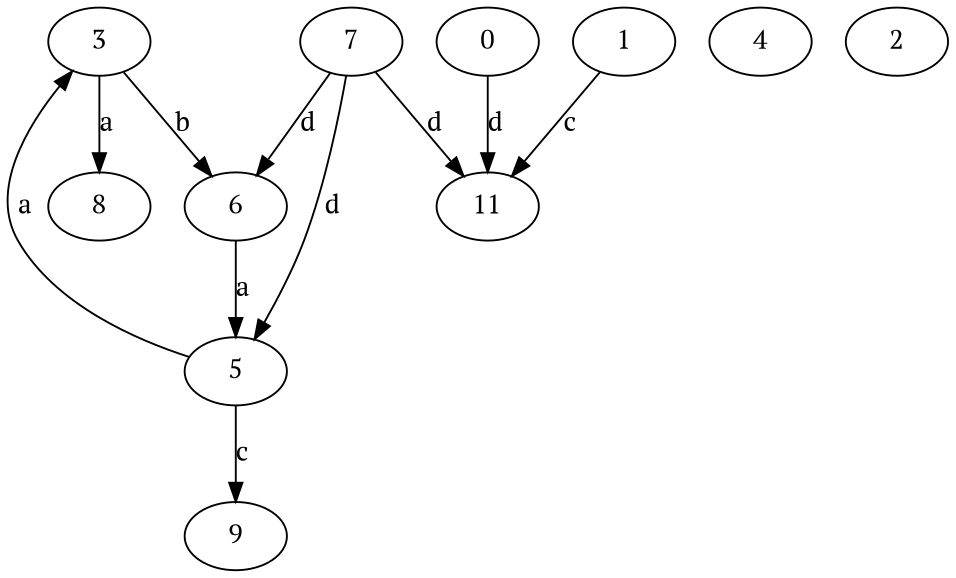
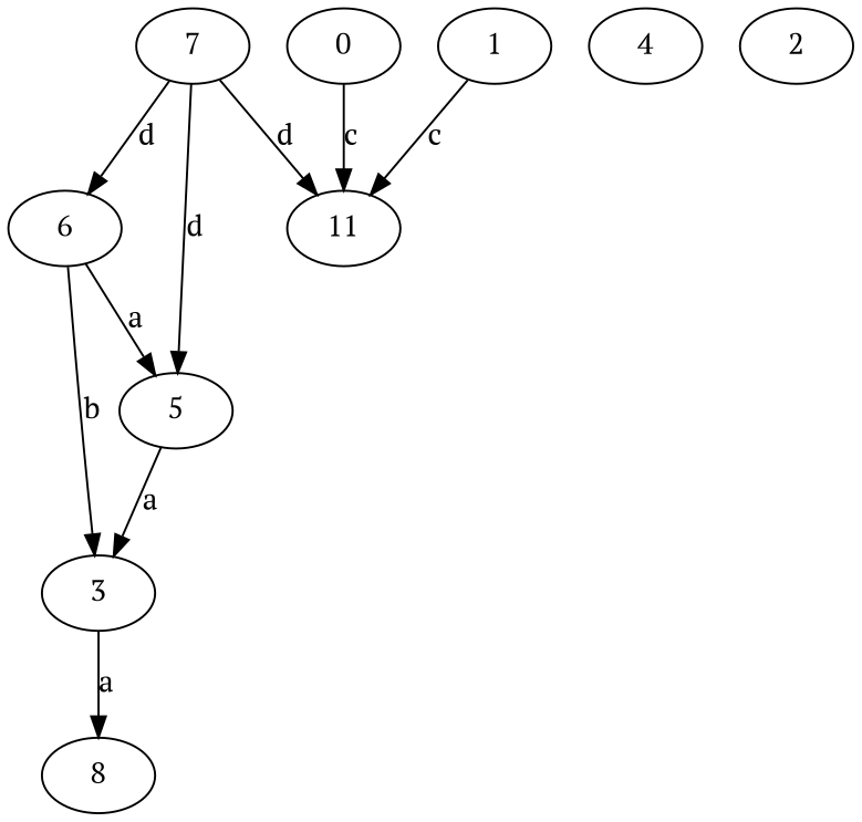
  strict digraph {
    fontname="PT Serif"
    node [fontname="PT Serif"]
    edge [fontname="PT Serif"]
    3
    6
    8
    5
-   9
    4
    0
    11
    7
    1
    2
-   3 -> 6 [label=b]
+   6 -> 3 [label=b]
    3 -> 8 [label=a]
    6 -> 5 [label=a]
    5 -> 3 [label=a]
-   5 -> 9 [label=c]
-   0 -> 11 [label=d]
+   0 -> 11 [label=c]
    7 -> 6 [label=d]
    7 -> 5 [label=d]
    7 -> 11 [label=d]
    1 -> 11 [label=c]
  }
